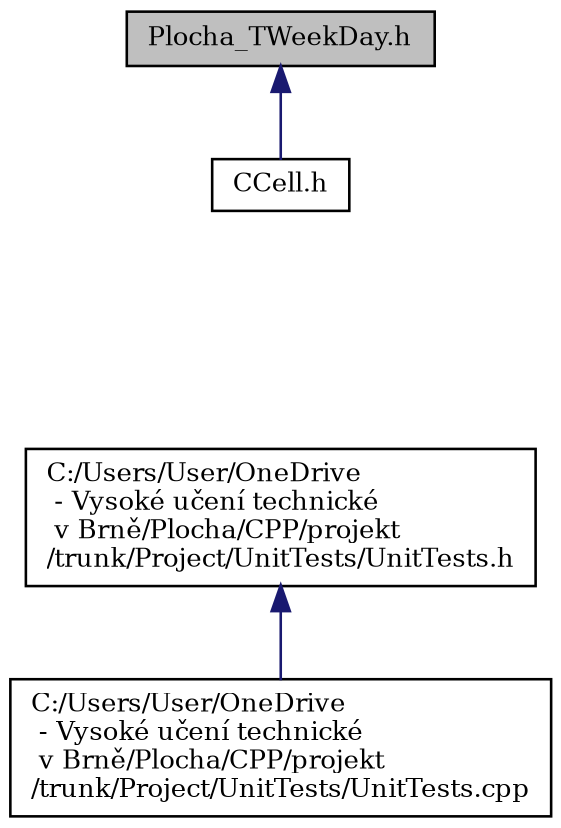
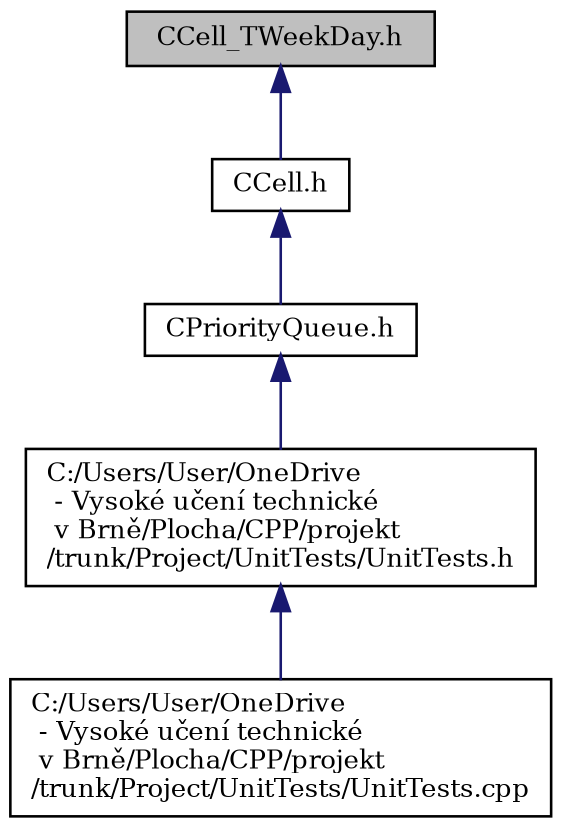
  digraph {
    fontname="DejaVu Serif"
    node [color=black fillcolor=white fontname="DejaVu Serif" fontsize=10 shape=record style=filled]
    edge [color=midnightblue dir=back fontname="DejaVu Serif" fontsize=10 labelfontname=Helvetica labelfontsize=10 style=solid]
-   n1 [fillcolor=grey75 fontcolor=black height=0.2 label="Plocha_TWeekDay.h" width=0.4]
+   n1 [fillcolor=grey75 fontcolor=black height=0.2 label="CCell_TWeekDay.h" width=0.4]
    n2 [height=0.2 label="CCell.h" width=0.4]
+   n3 [height=0.2 label="CPriorityQueue.h" width=0.4]
    n4 [height=0.2 label="C:/Users/User/OneDrive\l - Vysoké učení technické\l v Brně/Plocha/CPP/projekt\l/trunk/Project/UnitTests/UnitTests.h" width=0.4]
    n5 [height=0.2 label="C:/Users/User/OneDrive\l - Vysoké učení technické\l v Brně/Plocha/CPP/projekt\l/trunk/Project/UnitTests/UnitTests.cpp" width=0.4]
    n1 -> n2
+   n2 -> n3
+   n3 -> n4
    n4 -> n5
  }
